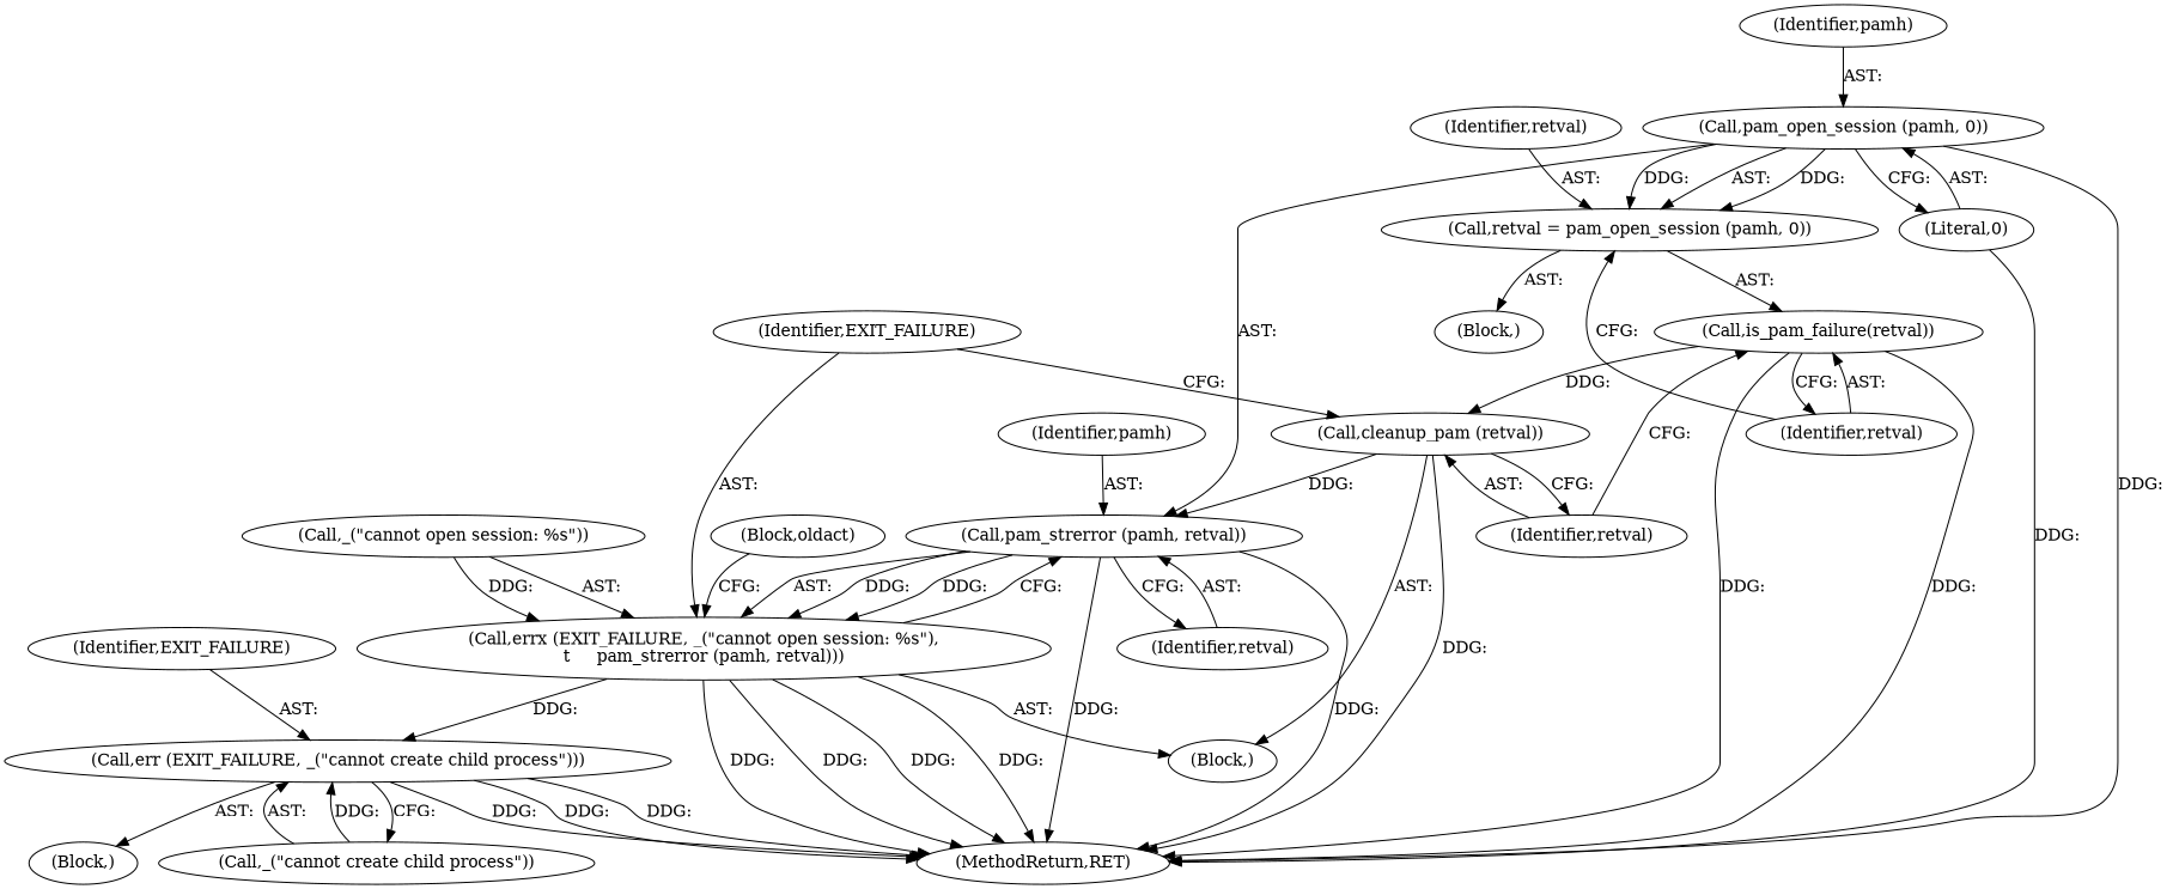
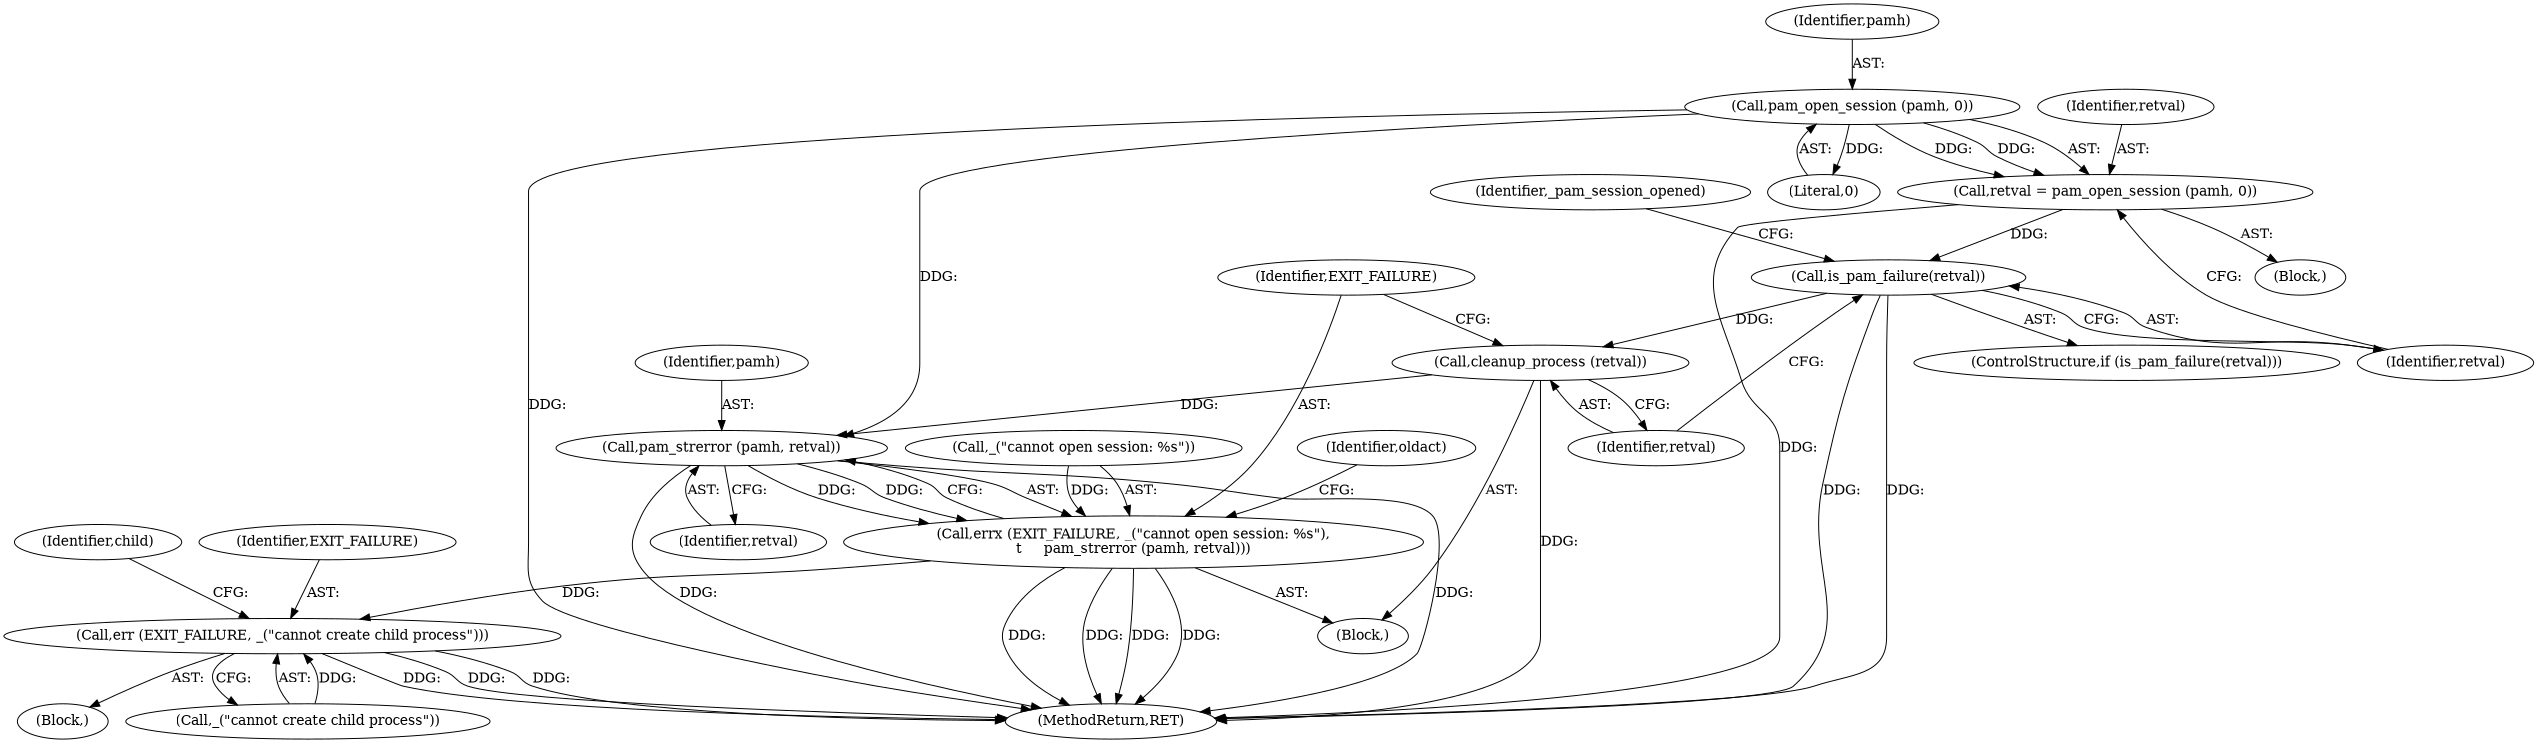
  digraph {
    n1 [label="(Call,retval = pam_open_session (pamh, 0))"]
    n2 [label="(Call,is_pam_failure(retval))"]
    n3 [label="(MethodReturn,RET)"]
    n4 [label="(Block,)"]
    n5 [label="(Call,pam_open_session (pamh, 0))"]
    n6 [label="(Call,pam_strerror (pamh, retval))"]
    n7 [label="(Literal,0)"]
-   n8 [label="(Call,cleanup_pam (retval))"]
+   n8 [label="(Call,cleanup_process (retval))"]
+   n9 [label="(ControlStructure,if (is_pam_failure(retval)))"]
    n10 [label="(Identifier,retval)"]
    n11 [label="(Call,errx (EXIT_FAILURE, _(\"cannot open session: %s\"),\n\t     pam_strerror (pamh, retval)))"]
    n12 [label="(Identifier,retval)"]
    n13 [label="(Identifier,retval)"]
    n14 [label="(Block,)"]
    n15 [label="(Call,err (EXIT_FAILURE, _(\"cannot create child process\")))"]
    n16 [label="(Block,)"]
    n17 [label="(Call,_(\"cannot create child process\"))"]
-   n18 [label="(Block,oldact)"]
+   n18 [label="(Identifier,oldact)"]
    n19 [label="(Identifier,retval)"]
+   n20 [label="(Identifier,_pam_session_opened)"]
+   n21 [label="(Identifier,child)"]
    n22 [label="(Call,_(\"cannot open session: %s\"))"]
    n23 [label="(Identifier,pamh)"]
    n24 [label="(Identifier,EXIT_FAILURE)"]
    n25 [label="(Identifier,EXIT_FAILURE)"]
    n26 [label="(Identifier,pamh)"]
-   n1 -> n2 [label="AST: "]
-   n7 -> n3 [label="DDG: "]
+   n1 -> n2 [label="DDG: "]
+   n1 -> n3 [label="DDG: "]
    n1 -> n4 [label="AST: "]
    n2 -> n3 [label="DDG: "]
    n2 -> n3 [label="DDG: "]
    n2 -> n8 [label="DDG: "]
+   n2 -> n9 [label="AST: "]
    n2 -> n10 [label="CFG: "]
    n5 -> n1 [label="AST: "]
    n5 -> n1 [label="DDG: "]
    n5 -> n1 [label="DDG: "]
    n5 -> n3 [label="DDG: "]
-   n5 -> n6 [label="AST: "]
-   n5 -> n7 [label="CFG: "]
+   n5 -> n6 [label="DDG: "]
+   n5 -> n7 [label="DDG: "]
    n6 -> n3 [label="DDG: "]
    n6 -> n3 [label="DDG: "]
    n6 -> n11 [label="AST: "]
    n6 -> n11 [label="DDG: "]
    n6 -> n11 [label="DDG: "]
    n6 -> n12 [label="CFG: "]
    n7 -> n5 [label="AST: "]
    n8 -> n3 [label="DDG: "]
    n8 -> n6 [label="DDG: "]
    n8 -> n13 [label="CFG: "]
    n8 -> n14 [label="AST: "]
    n10 -> n1 [label="CFG: "]
    n10 -> n2 [label="AST: "]
    n11 -> n3 [label="DDG: "]
    n11 -> n3 [label="DDG: "]
    n11 -> n3 [label="DDG: "]
    n11 -> n3 [label="DDG: "]
    n11 -> n6 [label="CFG: "]
    n11 -> n14 [label="AST: "]
    n11 -> n15 [label="DDG: "]
    n12 -> n6 [label="AST: "]
    n13 -> n2 [label="CFG: "]
    n13 -> n8 [label="AST: "]
    n15 -> n3 [label="DDG: "]
    n15 -> n3 [label="DDG: "]
    n15 -> n3 [label="DDG: "]
    n15 -> n16 [label="AST: "]
    n15 -> n17 [label="CFG: "]
    n17 -> n15 [label="AST: "]
    n17 -> n15 [label="DDG: "]
    n18 -> n11 [label="CFG: "]
    n19 -> n1 [label="AST: "]
+   n20 -> n2 [label="CFG: "]
+   n21 -> n15 [label="CFG: "]
    n22 -> n11 [label="AST: "]
    n22 -> n11 [label="DDG: "]
    n23 -> n6 [label="AST: "]
    n24 -> n8 [label="CFG: "]
    n24 -> n11 [label="AST: "]
    n25 -> n15 [label="AST: "]
    n26 -> n5 [label="AST: "]
  }
